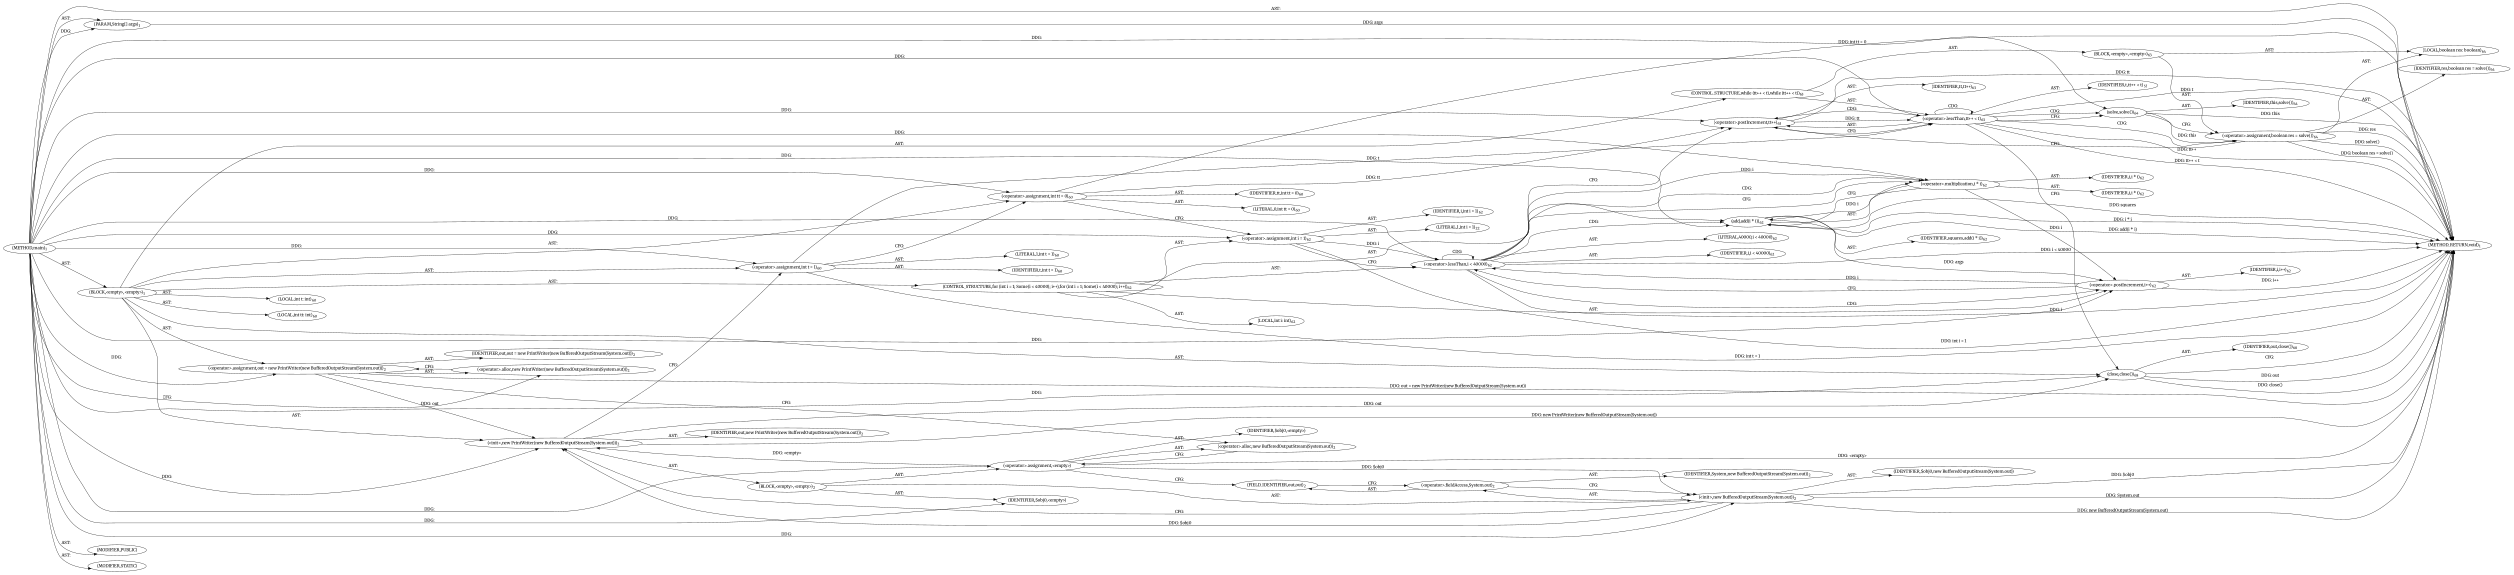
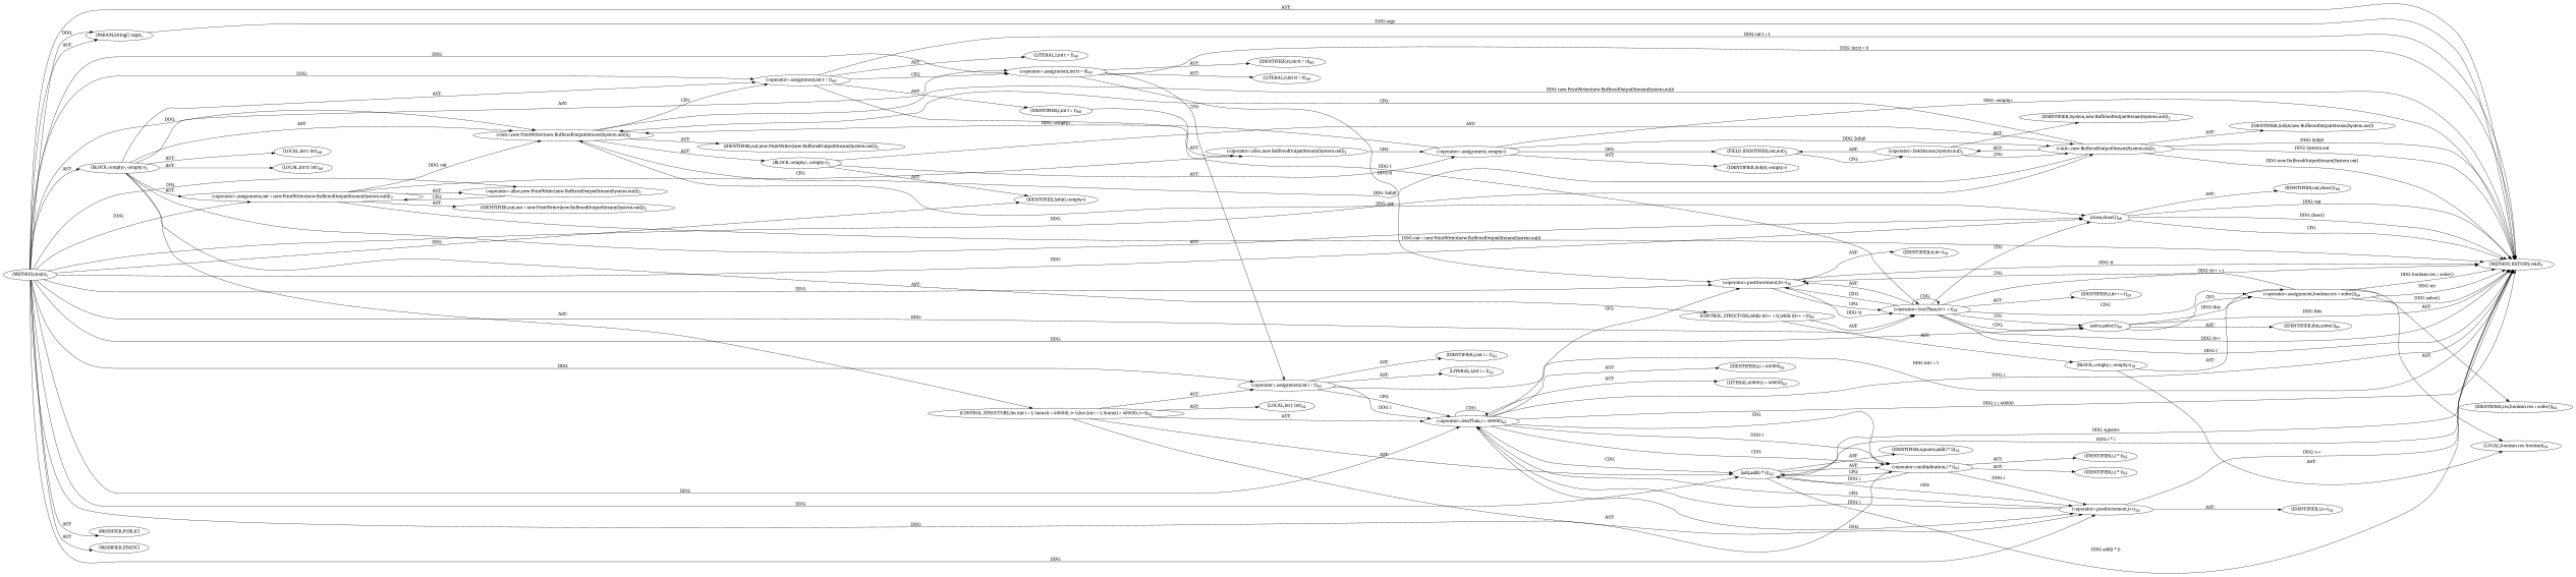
  digraph {
    fontname=Merriweather
    rankdir=LR
    node [fontname=Merriweather]
    edge [fontname=Merriweather]
    n1 [label=<(METHOD,main)<SUB>1</SUB>>]
    n2 [label=<(PARAM,String[] args)<SUB>1</SUB>>]
    n3 [label=<(BLOCK,&lt;empty&gt;,&lt;empty&gt;)<SUB>1</SUB>>]
    n4 [label=<(&lt;operator&gt;.assignment,out = new PrintWriter(new BufferedOutputStream(System.out)))<SUB>2</SUB>>]
    n5 [label=<(&lt;operator&gt;.alloc,new PrintWriter(new BufferedOutputStream(System.out)))<SUB>2</SUB>>]
    n6 [label=<(&lt;init&gt;,new PrintWriter(new BufferedOutputStream(System.out)))<SUB>2</SUB>>]
    n7 [label=<(&lt;operator&gt;.assignment,&lt;empty&gt;)>]
    n8 [label=<(&lt;init&gt;,new BufferedOutputStream(System.out))<SUB>2</SUB>>]
    n9 [label=<(IDENTIFIER,$obj0,&lt;empty&gt;)>]
    n10 [label=<(&lt;operator&gt;.assignment,int t = 1)<SUB>60</SUB>>]
    n11 [label=<(&lt;operator&gt;.assignment,int tt = 0)<SUB>60</SUB>>]
    n12 [label=<(&lt;operator&gt;.assignment,int i = 1)<SUB>62</SUB>>]
    n13 [label=<(&lt;operator&gt;.lessThan,i &lt; 40000)<SUB>62</SUB>>]
    n14 [label=<(&lt;operator&gt;.postIncrement,i++)<SUB>62</SUB>>]
    n15 [label=<(add,add(i * i))<SUB>62</SUB>>]
    n16 [label=<(&lt;operator&gt;.multiplication,i * i)<SUB>62</SUB>>]
    n17 [label=<(&lt;operator&gt;.lessThan,tt++ &lt; t)<SUB>63</SUB>>]
    n18 [label=<(&lt;operator&gt;.postIncrement,tt++)<SUB>63</SUB>>]
    n19 [label=<(solve,solve())<SUB>64</SUB>>]
    n20 [label=<(close,close())<SUB>68</SUB>>]
    n21 [label=<(MODIFIER,PUBLIC)>]
    n22 [label=<(MODIFIER,STATIC)>]
    n23 [label=<(METHOD_RETURN,void)<SUB>1</SUB>>]
    n24 [label=<(LOCAL,int t: int)<SUB>60</SUB>>]
    n25 [label=<(LOCAL,int tt: int)<SUB>60</SUB>>]
    n26 [label=<(CONTROL_STRUCTURE,for (int i = 1; Some(i &lt; 40000); i++),for (int i = 1; Some(i &lt; 40000); i++))<SUB>62</SUB>>]
    n27 [label=<(CONTROL_STRUCTURE,while (tt++ &lt; t),while (tt++ &lt; t))<SUB>63</SUB>>]
    n28 [label=<(IDENTIFIER,out,out = new PrintWriter(new BufferedOutputStream(System.out)))<SUB>2</SUB>>]
    n29 [label=<(&lt;operator&gt;.alloc,new BufferedOutputStream(System.out))<SUB>2</SUB>>]
    n30 [label=<(IDENTIFIER,out,new PrintWriter(new BufferedOutputStream(System.out)))<SUB>2</SUB>>]
    n31 [label=<(BLOCK,&lt;empty&gt;,&lt;empty&gt;)<SUB>2</SUB>>]
    n32 [label=<(IDENTIFIER,$obj0,&lt;empty&gt;)>]
    n33 [label=<(FIELD_IDENTIFIER,out,out)<SUB>2</SUB>>]
    n34 [label=<(IDENTIFIER,$obj0,new BufferedOutputStream(System.out))>]
    n35 [label=<(&lt;operator&gt;.fieldAccess,System.out)<SUB>2</SUB>>]
    n36 [label=<(IDENTIFIER,t,int t = 1)<SUB>60</SUB>>]
    n37 [label=<(LITERAL,1,int t = 1)<SUB>60</SUB>>]
    n38 [label=<(IDENTIFIER,tt,int tt = 0)<SUB>60</SUB>>]
    n39 [label=<(LITERAL,0,int tt = 0)<SUB>60</SUB>>]
    n40 [label=<(IDENTIFIER,i,int i = 1)<SUB>62</SUB>>]
-   n41 [label=<(LITERAL,1,int i = 1)<SUB>22</SUB>>]
+   n41 [label=<(LITERAL,1,int i = 1)<SUB>62</SUB>>]
    n42 [label=<(IDENTIFIER,i,i &lt; 40000)<SUB>62</SUB>>]
    n43 [label=<(LITERAL,40000,i &lt; 40000)<SUB>62</SUB>>]
    n44 [label=<(IDENTIFIER,i,i++)<SUB>62</SUB>>]
    n45 [label=<(IDENTIFIER,squares,add(i * i))<SUB>62</SUB>>]
    n46 [label=<(IDENTIFIER,i,i * i)<SUB>62</SUB>>]
    n47 [label=<(IDENTIFIER,i,i * i)<SUB>62</SUB>>]
    n48 [label=<(IDENTIFIER,t,tt++ &lt; t)<SUB>63</SUB>>]
    n49 [label=<(&lt;operator&gt;.assignment,boolean res = solve())<SUB>64</SUB>>]
    n50 [label=<(IDENTIFIER,tt,tt++)<SUB>63</SUB>>]
    n51 [label=<(IDENTIFIER,this,solve())<SUB>64</SUB>>]
    n52 [label=<(IDENTIFIER,out,close())<SUB>68</SUB>>]
    n53 [label=<(LOCAL,int i: int)<SUB>62</SUB>>]
    n54 [label=<(BLOCK,&lt;empty&gt;,&lt;empty&gt;)<SUB>63</SUB>>]
    n55 [label=<(IDENTIFIER,System,new BufferedOutputStream(System.out))<SUB>2</SUB>>]
    n56 [label=<(LOCAL,boolean res: boolean)<SUB>64</SUB>>]
    n57 [label=<(IDENTIFIER,res,boolean res = solve())<SUB>64</SUB>>]
    n1 -> n2 [label="AST: "]
    n1 -> n2 [label="DDG: "]
    n1 -> n3 [label="AST: "]
    n1 -> n4 [label="DDG: "]
    n1 -> n5 [label="CFG: "]
    n1 -> n6 [label="DDG: "]
-   n1 -> n7 [label="DDG: "]
    n1 -> n8 [label="DDG: "]
    n1 -> n9 [label="DDG: "]
    n1 -> n10 [label="DDG: "]
    n1 -> n11 [label="DDG: "]
    n1 -> n12 [label="DDG: "]
    n1 -> n13 [label="DDG: "]
    n1 -> n14 [label="DDG: "]
    n1 -> n15 [label="DDG: "]
    n1 -> n16 [label="DDG: "]
    n1 -> n17 [label="DDG: "]
    n1 -> n18 [label="DDG: "]
    n1 -> n19 [label="DDG: "]
    n1 -> n20 [label="DDG: "]
    n1 -> n21 [label="AST: "]
    n1 -> n22 [label="AST: "]
    n1 -> n23 [label="AST: "]
    n2 -> n23 [label="DDG: args"]
    n3 -> n4 [label="AST: "]
    n3 -> n6 [label="AST: "]
    n3 -> n10 [label="AST: "]
    n3 -> n11 [label="AST: "]
    n3 -> n20 [label="AST: "]
    n3 -> n24 [label="AST: "]
    n3 -> n25 [label="AST: "]
    n3 -> n26 [label="AST: "]
    n3 -> n27 [label="AST: "]
    n4 -> n5 [label="AST: "]
    n4 -> n6 [label="DDG: out"]
    n4 -> n23 [label="DDG: out = new PrintWriter(new BufferedOutputStream(System.out))"]
    n4 -> n28 [label="AST: "]
    n4 -> n29 [label="CFG: "]
    n5 -> n4 [label="CFG: "]
    n6 -> n10 [label="CFG: "]
    n6 -> n20 [label="DDG: out"]
    n6 -> n23 [label="DDG: new PrintWriter(new BufferedOutputStream(System.out))"]
    n6 -> n30 [label="AST: "]
    n6 -> n31 [label="AST: "]
    n7 -> n6 [label="DDG: &lt;empty&gt;"]
    n7 -> n8 [label="DDG: $obj0"]
    n7 -> n23 [label="DDG: &lt;empty&gt;"]
-   n7 -> n29 [label="AST: "]
+   n36 -> n29 [label="AST: "]
    n7 -> n32 [label="AST: "]
    n7 -> n33 [label="CFG: "]
    n8 -> n6 [label="CFG: "]
    n8 -> n6 [label="DDG: $obj0"]
    n8 -> n23 [label="DDG: $obj0"]
    n8 -> n23 [label="DDG: System.out"]
    n8 -> n23 [label="DDG: new BufferedOutputStream(System.out)"]
    n8 -> n34 [label="AST: "]
    n8 -> n35 [label="AST: "]
    n10 -> n11 [label="CFG: "]
    n10 -> n17 [label="DDG: t"]
    n10 -> n23 [label="DDG: int t = 1"]
    n10 -> n36 [label="AST: "]
    n10 -> n37 [label="AST: "]
    n11 -> n12 [label="CFG: "]
    n11 -> n18 [label="DDG: tt"]
    n11 -> n23 [label="DDG: int tt = 0"]
    n11 -> n38 [label="AST: "]
    n11 -> n39 [label="AST: "]
    n12 -> n13 [label="CFG: "]
    n12 -> n13 [label="DDG: i"]
    n12 -> n23 [label="DDG: int i = 1"]
    n12 -> n40 [label="AST: "]
    n12 -> n41 [label="AST: "]
    n13 -> n13 [label="CDG: "]
    n13 -> n14 [label="CDG: "]
    n13 -> n15 [label="CDG: "]
    n13 -> n16 [label="CFG: "]
    n13 -> n16 [label="DDG: i"]
    n13 -> n16 [label="CDG: "]
    n13 -> n18 [label="CFG: "]
    n13 -> n23 [label="DDG: i"]
    n13 -> n23 [label="DDG: i &lt; 40000"]
    n13 -> n42 [label="AST: "]
    n13 -> n43 [label="AST: "]
    n14 -> n13 [label="CFG: "]
    n14 -> n13 [label="DDG: i"]
    n14 -> n23 [label="DDG: i++"]
    n14 -> n44 [label="AST: "]
-   n15 -> n14 [label="DDG: args"]
+   n15 -> n14 [label="CFG: "]
    n15 -> n16 [label="AST: "]
    n15 -> n23 [label="DDG: i * i"]
    n15 -> n23 [label="DDG: add(i * i)"]
    n15 -> n23 [label="DDG: squares"]
    n15 -> n45 [label="AST: "]
    n16 -> n14 [label="DDG: i"]
    n16 -> n15 [label="CFG: "]
    n16 -> n15 [label="DDG: i"]
    n16 -> n46 [label="AST: "]
    n16 -> n47 [label="AST: "]
    n17 -> n17 [label="CDG: "]
    n17 -> n18 [label="AST: "]
    n17 -> n18 [label="CDG: "]
    n17 -> n19 [label="CFG: "]
    n17 -> n19 [label="CDG: "]
    n17 -> n20 [label="CFG: "]
    n17 -> n23 [label="DDG: tt++"]
    n17 -> n23 [label="DDG: t"]
    n17 -> n23 [label="DDG: tt++ &lt; t"]
    n17 -> n48 [label="AST: "]
    n17 -> n49 [label="CDG: "]
    n18 -> n17 [label="CFG: "]
    n18 -> n17 [label="DDG: tt"]
    n18 -> n23 [label="DDG: tt"]
    n18 -> n50 [label="AST: "]
    n19 -> n23 [label="DDG: this"]
    n19 -> n49 [label="CFG: "]
    n19 -> n49 [label="DDG: this"]
    n19 -> n51 [label="AST: "]
    n20 -> n23 [label="CFG: "]
    n20 -> n23 [label="DDG: out"]
    n20 -> n23 [label="DDG: close()"]
    n20 -> n52 [label="AST: "]
    n26 -> n12 [label="AST: "]
    n26 -> n13 [label="AST: "]
    n26 -> n14 [label="AST: "]
    n26 -> n15 [label="AST: "]
    n26 -> n53 [label="AST: "]
    n27 -> n17 [label="AST: "]
    n27 -> n54 [label="AST: "]
    n29 -> n7 [label="CFG: "]
    n31 -> n7 [label="AST: "]
    n31 -> n8 [label="AST: "]
    n31 -> n9 [label="AST: "]
    n33 -> n35 [label="CFG: "]
    n35 -> n8 [label="CFG: "]
    n35 -> n33 [label="AST: "]
    n35 -> n55 [label="AST: "]
    n49 -> n18 [label="CFG: "]
    n49 -> n23 [label="DDG: res"]
    n49 -> n23 [label="DDG: solve()"]
    n49 -> n23 [label="DDG: boolean res = solve()"]
    n49 -> n56 [label="AST: "]
    n49 -> n57 [label="AST: "]
    n54 -> n49 [label="AST: "]
    n54 -> n56 [label="AST: "]
  }
